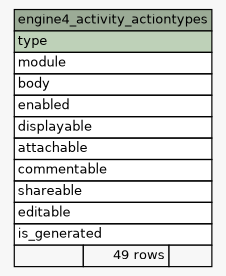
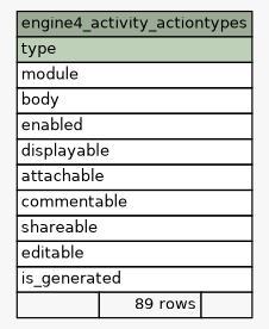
  digraph {
    bgcolor="#f7f7f7"
    fontname=Helvetica
    fontsize=11
    nodesep=0.18
    rankdir=RL
    ranksep=0.46
-   n1 [fontname=Helvetica fontsize=11 label=<     <TABLE BORDER="0" CELLBORDER="1" CELLSPACING="0" BGCOLOR="#ffffff">       <TR><TD COLSPAN="3" BGCOLOR="#9bab96" ALIGN="CENTER">engine4_activity_actiontypes</TD></TR>       <TR><TD PORT="type" COLSPAN="3" BGCOLOR="#bed1b8" ALIGN="LEFT">type</TD></TR>       <TR><TD PORT="module" COLSPAN="3" ALIGN="LEFT">module</TD></TR>       <TR><TD PORT="body" COLSPAN="3" ALIGN="LEFT">body</TD></TR>       <TR><TD PORT="enabled" COLSPAN="3" ALIGN="LEFT">enabled</TD></TR>       <TR><TD PORT="displayable" COLSPAN="3" ALIGN="LEFT">displayable</TD></TR>       <TR><TD PORT="attachable" COLSPAN="3" ALIGN="LEFT">attachable</TD></TR>       <TR><TD PORT="commentable" COLSPAN="3" ALIGN="LEFT">commentable</TD></TR>       <TR><TD PORT="shareable" COLSPAN="3" ALIGN="LEFT">shareable</TD></TR>       <TR><TD PORT="editable" COLSPAN="3" ALIGN="LEFT">editable</TD></TR>       <TR><TD PORT="is_generated" COLSPAN="3" ALIGN="LEFT">is_generated</TD></TR>       <TR><TD ALIGN="LEFT" BGCOLOR="#f7f7f7">  </TD><TD ALIGN="RIGHT" BGCOLOR="#f7f7f7">49 rows</TD><TD ALIGN="RIGHT" BGCOLOR="#f7f7f7">  </TD></TR>     </TABLE>> shape=plaintext]
+   n1 [fontname=Helvetica fontsize=11 label=<     <TABLE BORDER="0" CELLBORDER="1" CELLSPACING="0" BGCOLOR="#ffffff">       <TR><TD COLSPAN="3" BGCOLOR="#9bab96" ALIGN="CENTER">engine4_activity_actiontypes</TD></TR>       <TR><TD PORT="type" COLSPAN="3" BGCOLOR="#bed1b8" ALIGN="LEFT">type</TD></TR>       <TR><TD PORT="module" COLSPAN="3" ALIGN="LEFT">module</TD></TR>       <TR><TD PORT="body" COLSPAN="3" ALIGN="LEFT">body</TD></TR>       <TR><TD PORT="enabled" COLSPAN="3" ALIGN="LEFT">enabled</TD></TR>       <TR><TD PORT="displayable" COLSPAN="3" ALIGN="LEFT">displayable</TD></TR>       <TR><TD PORT="attachable" COLSPAN="3" ALIGN="LEFT">attachable</TD></TR>       <TR><TD PORT="commentable" COLSPAN="3" ALIGN="LEFT">commentable</TD></TR>       <TR><TD PORT="shareable" COLSPAN="3" ALIGN="LEFT">shareable</TD></TR>       <TR><TD PORT="editable" COLSPAN="3" ALIGN="LEFT">editable</TD></TR>       <TR><TD PORT="is_generated" COLSPAN="3" ALIGN="LEFT">is_generated</TD></TR>       <TR><TD ALIGN="LEFT" BGCOLOR="#f7f7f7">  </TD><TD ALIGN="RIGHT" BGCOLOR="#f7f7f7">89 rows</TD><TD ALIGN="RIGHT" BGCOLOR="#f7f7f7">  </TD></TR>     </TABLE>> shape=plaintext]
  }
